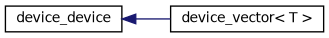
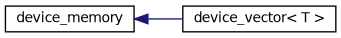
  digraph {
    rankdir=LR
    node [color=black fillcolor=white fontname=Helvetica fontsize=10 shape=record style=filled]
-   n1 [height=0.2 label=device_device width=0.4]
+   n1 [height=0.2 label=device_memory width=0.4]
    n2 [height=0.2 label="device_vector\< T \>" width=0.4]
    n1 -> n2 [color=midnightblue dir=back fontname=Helvetica fontsize=10 labelfontname=Helvetica labelfontsize=10 style=solid]
  }
